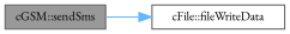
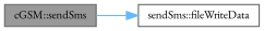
  digraph {
    rankdir=LR
    fontname="EB Garamond"
    node [fontname="EB Garamond" fontsize=10 shape=box style=filled]
    n1 [color=gray40 fillcolor=grey60 fontcolor=black height=0.2 label="cGSM::sendSms" width=0.4]
-   n2 [color=grey40 fillcolor=white height=0.2 label="cFile::fileWriteData" width=0.4]
+   n2 [color=grey40 fillcolor=white height=0.2 label="sendSms::fileWriteData" width=0.4]
    n1 -> n2 [color=steelblue1 fontname="EB Garamond" fontsize=10 labelfontname=Helvetica labelfontsize=10 style=solid]
  }
